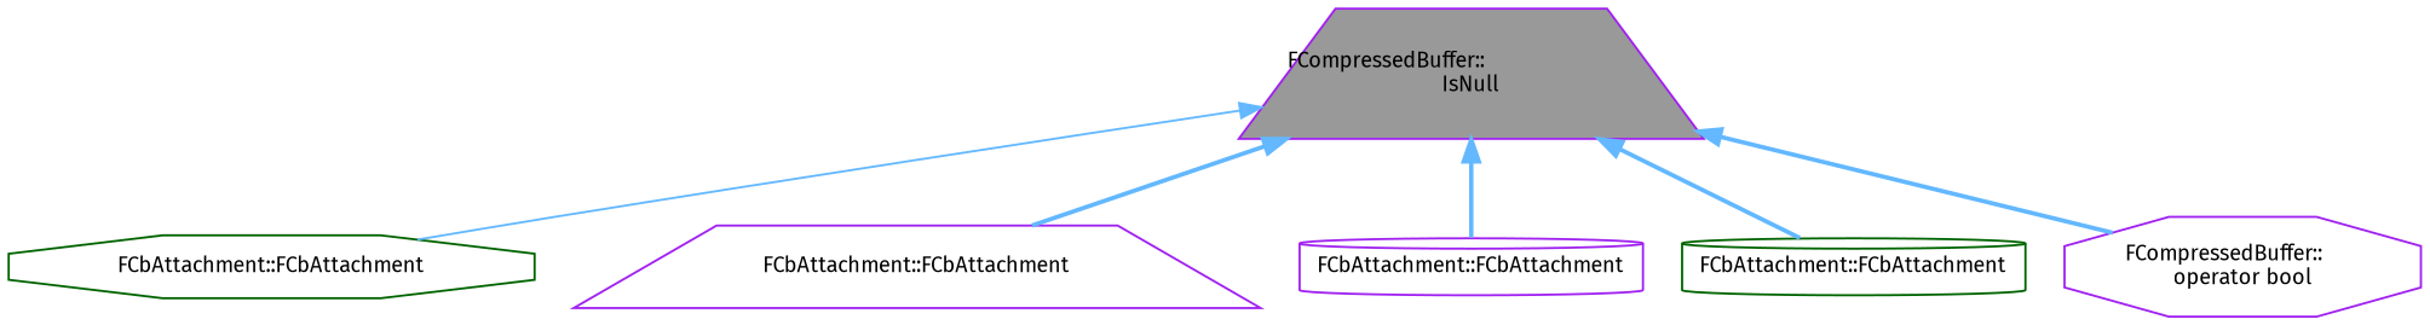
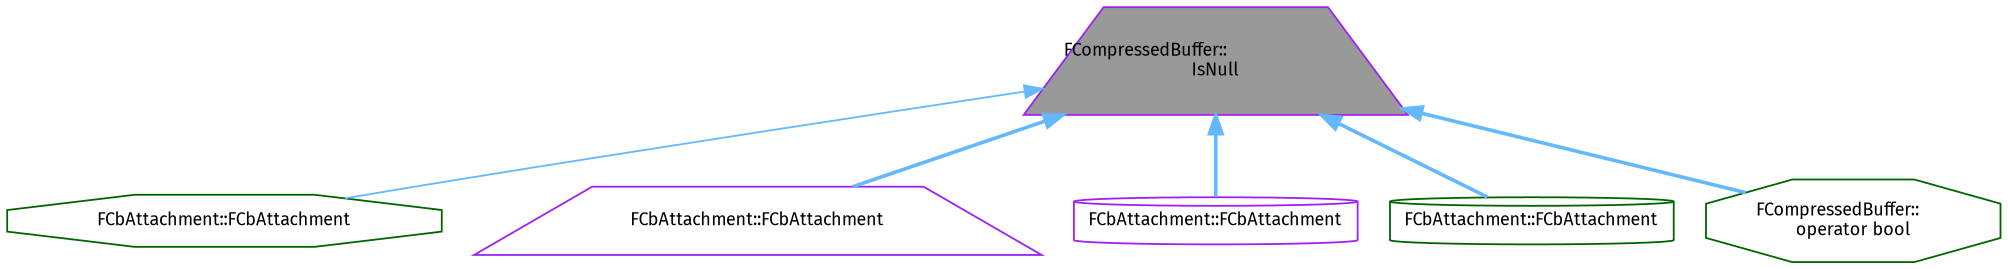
  digraph {
    rankdir=TB
    fontname="Fira Sans"
    node [color=purple fillcolor=white fontname="Fira Sans" fontsize=10 shape=trapezium style=filled]
    edge [color=steelblue1 dir=back fontname="Fira Sans" fontsize=10 labelfontname=Helvetica labelfontsize=10 style=bold]
    n1 [fillcolor=grey60 fontcolor=black height=0.2 label="FCompressedBuffer::\lIsNull" width=0.4]
    n2 [color=darkgreen height=0.2 label="FCbAttachment::FCbAttachment" shape=octagon width=0.4]
    n3 [height=0.2 label="FCbAttachment::FCbAttachment" width=0.4]
    n4 [height=0.2 label="FCbAttachment::FCbAttachment" shape=cylinder width=0.4]
    n5 [color=darkgreen height=0.2 label="FCbAttachment::FCbAttachment" shape=cylinder width=0.4]
-   n6 [height=0.2 label="FCompressedBuffer::\loperator bool" shape=octagon width=0.4]
+   n6 [color=darkgreen height=0.2 label="FCompressedBuffer::\loperator bool" shape=octagon width=0.4]
    n1 -> n2 [style=solid]
    n1 -> n3
    n1 -> n4
    n1 -> n5
    n1 -> n6
  }
